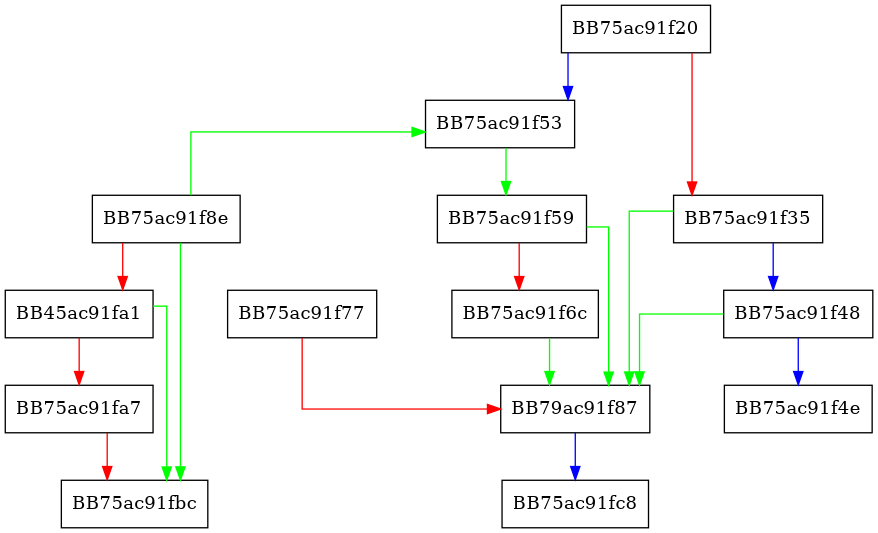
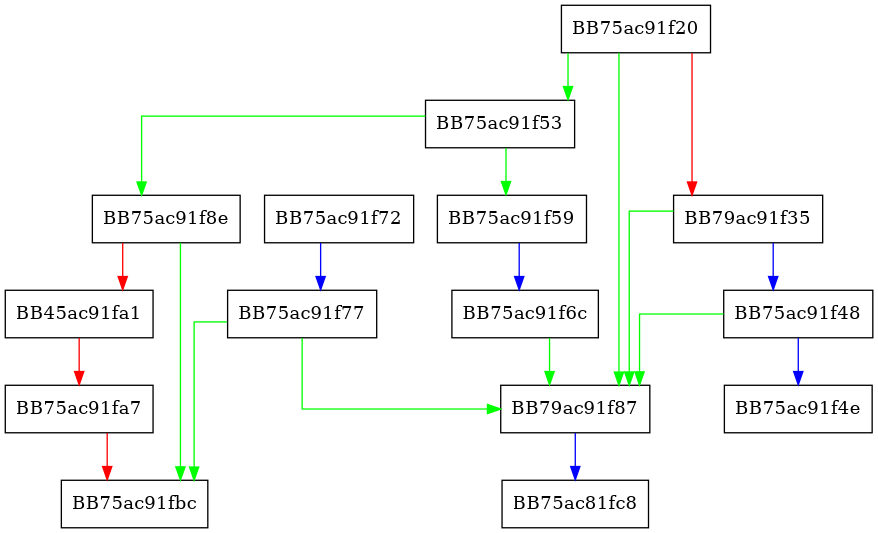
  digraph {
    splines=ortho
    node [shape=box]
    edge [color=green]
    BB75ac91f20
    BB75ac91f53
-   BB75ac91f35
+   BB75ac91f35 [label=BB79ac91f35]
    BB75ac91f8e
    BB75ac91f59
    n6 [label=BB79ac91f87]
    BB75ac91f48
    BB75ac91fbc
    n9 [label=BB45ac91fa1]
    BB75ac91f6c
-   BB75ac91fc8
+   BB75ac91fc8 [label=BB75ac81fc8]
    BB75ac91f4e
    BB75ac91f77
    BB75ac91fa7
-   BB75ac91f20 -> BB75ac91f53 [color=blue]
+   BB75ac91f72
+   BB75ac91f20 -> BB75ac91f53
    BB75ac91f20 -> BB75ac91f35 [color=red]
-   BB75ac91f8e -> BB75ac91f53
+   BB75ac91f53 -> BB75ac91f8e
    BB75ac91f53 -> BB75ac91f59
    BB75ac91f35 -> n6
    BB75ac91f35 -> BB75ac91f48 [color=blue]
    BB75ac91f8e -> BB75ac91fbc
    BB75ac91f8e -> n9 [color=red]
-   BB75ac91f59 -> n6
-   BB75ac91f59 -> BB75ac91f6c [color=red]
+   BB75ac91f20 -> n6
+   BB75ac91f59 -> BB75ac91f6c [color=blue]
    n6 -> BB75ac91fc8 [color=blue]
    BB75ac91f48 -> n6
    BB75ac91f48 -> BB75ac91f4e [color=blue]
-   n9 -> BB75ac91fbc
+   BB75ac91f77 -> BB75ac91fbc
    n9 -> BB75ac91fa7 [color=red]
    BB75ac91f6c -> n6
-   BB75ac91f77 -> n6 [color=red]
+   BB75ac91f77 -> n6
    BB75ac91fa7 -> BB75ac91fbc [color=red]
+   BB75ac91f72 -> BB75ac91f77 [color=blue]
  }
